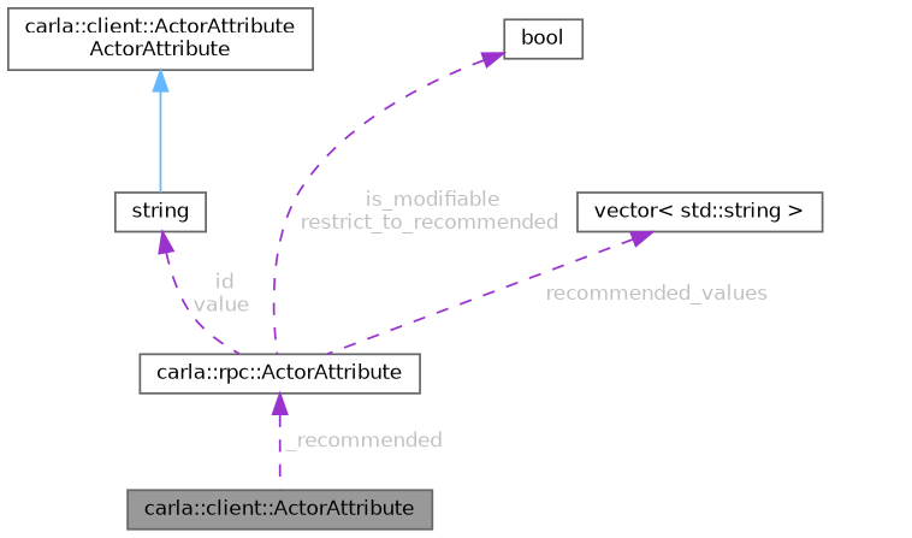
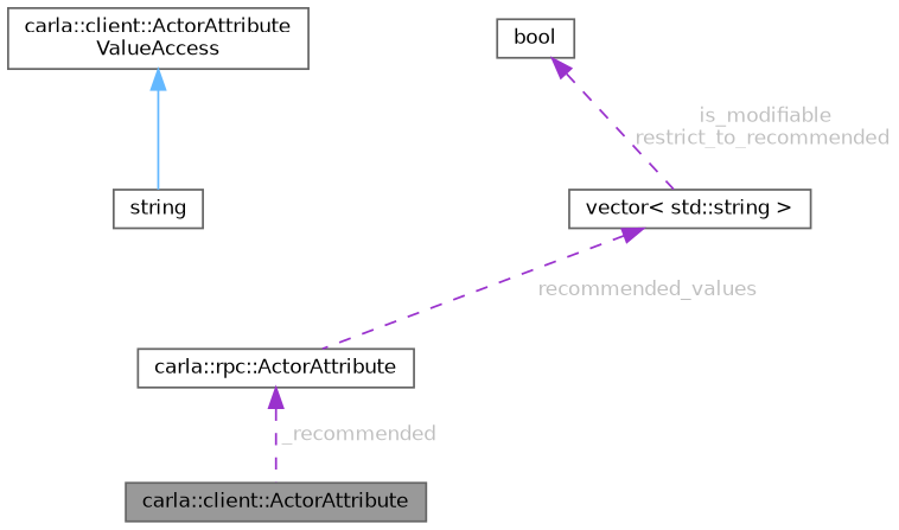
  digraph {
    node [color=gray40 fillcolor=white fontname=Helvetica fontsize=10 shape=box style=filled]
    edge [color=darkorchid3 dir=back fontname=Helvetica fontsize=10 labelfontname=Helvetica labelfontsize=10 style=dashed fontcolor=grey]
    n1 [fillcolor=grey60 fontcolor=black height=0.2 label="carla::client::ActorAttribute" width=0.4]
-   n2 [height=0.2 label="carla::client::ActorAttribute\lActorAttribute" width=0.4]
+   n2 [height=0.2 label="carla::client::ActorAttribute\lValueAccess" width=0.4]
    n3 [height=0.2 label=string width=0.4]
    n4 [height=0.2 label="carla::rpc::ActorAttribute" width=0.4]
    n5 [height=0.2 label="vector\< std::string \>" width=0.4]
    n6 [height=0.2 label=bool width=0.4]
    n2 -> n3 [color=steelblue1 style=solid fontcolor=""]
-   n3 -> n4 [label=" id\nvalue"]
    n4 -> n1 [label=" _recommended"]
    n5 -> n4 [label=" recommended_values"]
-   n6 -> n4 [label=" is_modifiable\nrestrict_to_recommended"]
+   n6 -> n5 [label=" is_modifiable\nrestrict_to_recommended"]
  }
